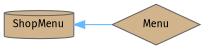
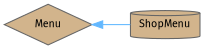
  digraph {
    rankdir=LR
    fontname="Fira Sans"
    node [color=gray40 fillcolor=tan fontname="Fira Sans" fontsize=10 style=filled]
    n1 [fontcolor=black height=0.2 label=ShopMenu shape=cylinder width=0.4]
    n2 [height=0.2 label=Menu shape=diamond width=0.4]
-   n1 -> n2 [color=steelblue1 dir=back fontname="Fira Sans" fontsize=10 labelfontname=Helvetica labelfontsize=10 style=solid]
+   n2 -> n1 [color=steelblue1 dir=back fontname="Fira Sans" fontsize=10 labelfontname=Helvetica labelfontsize=10 style=solid]
  }
